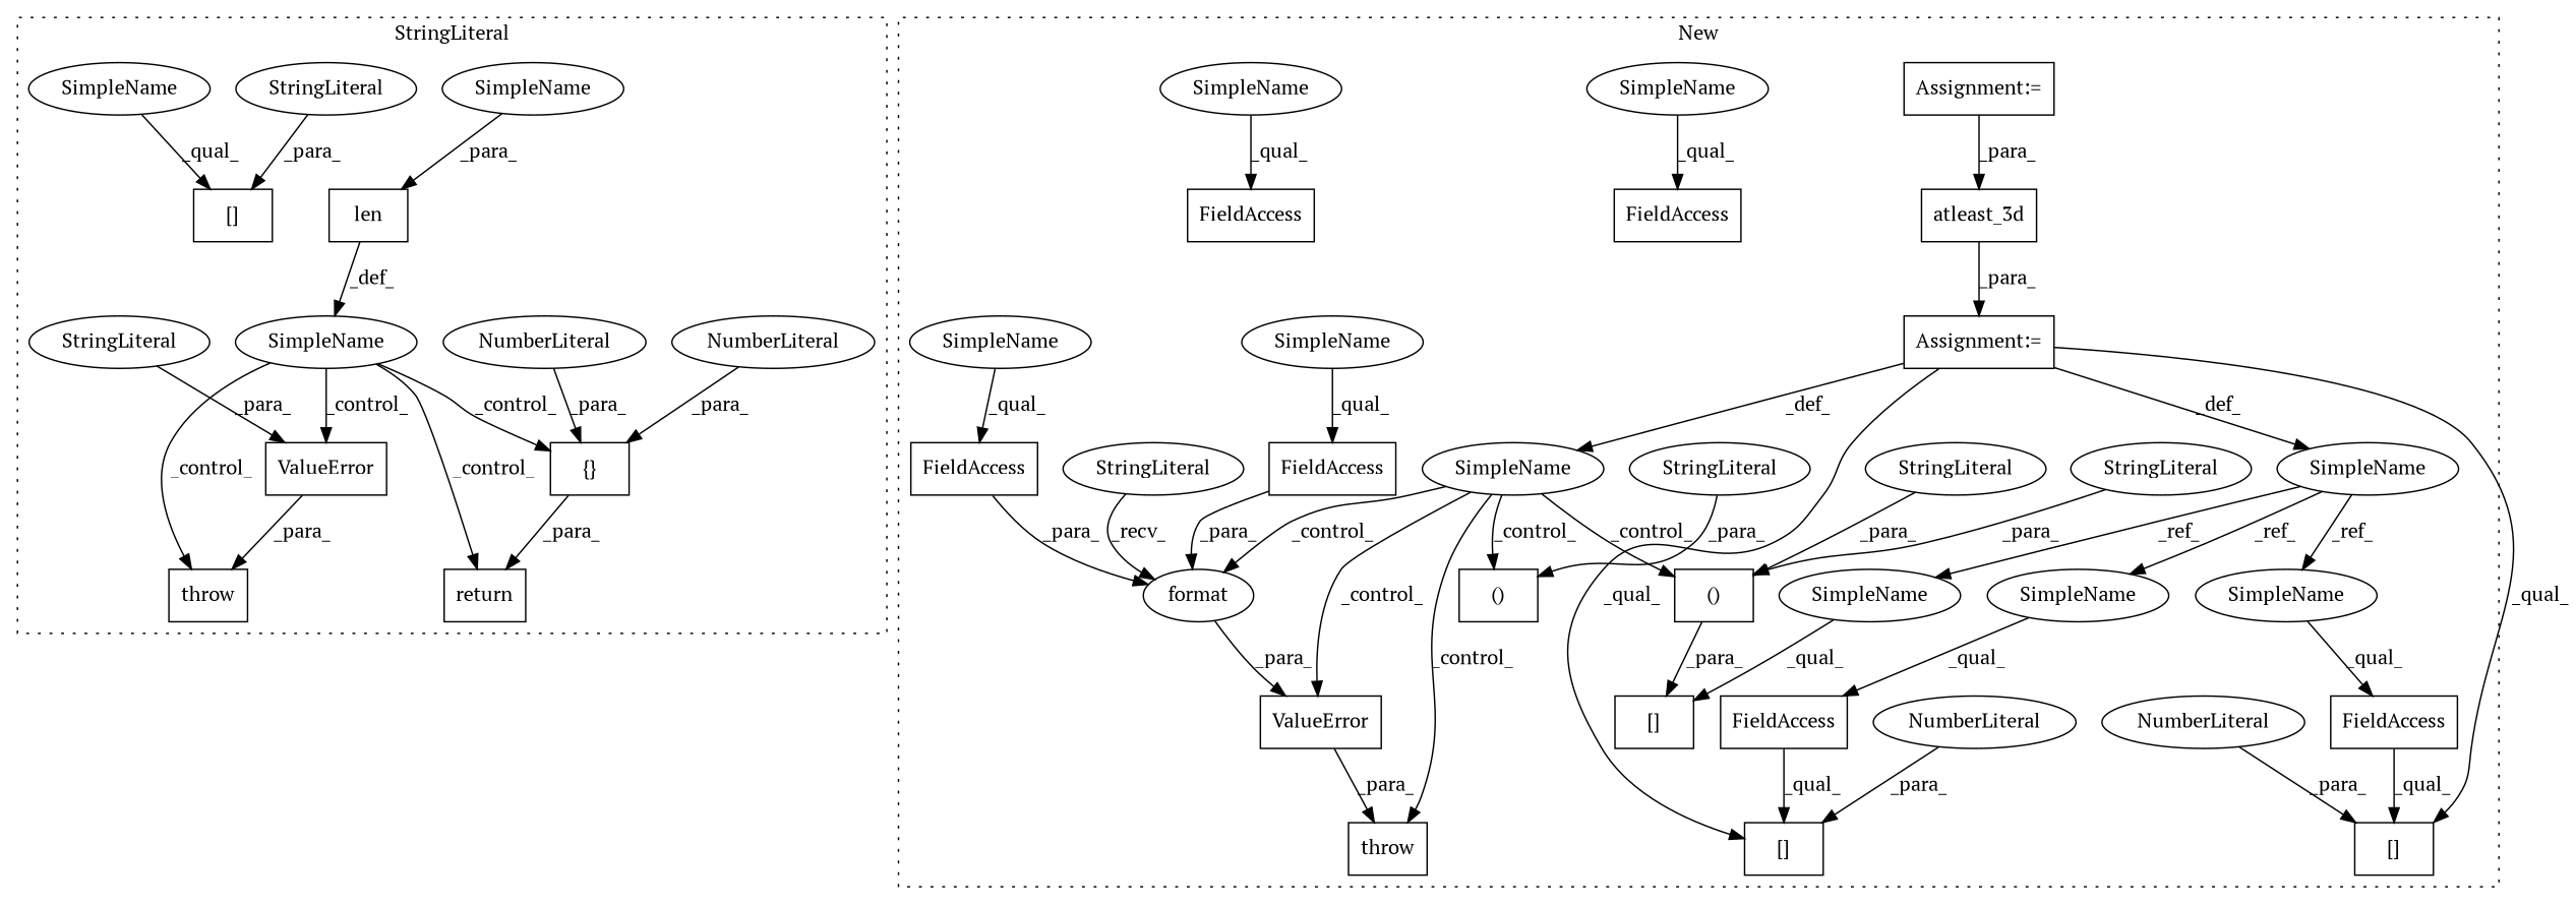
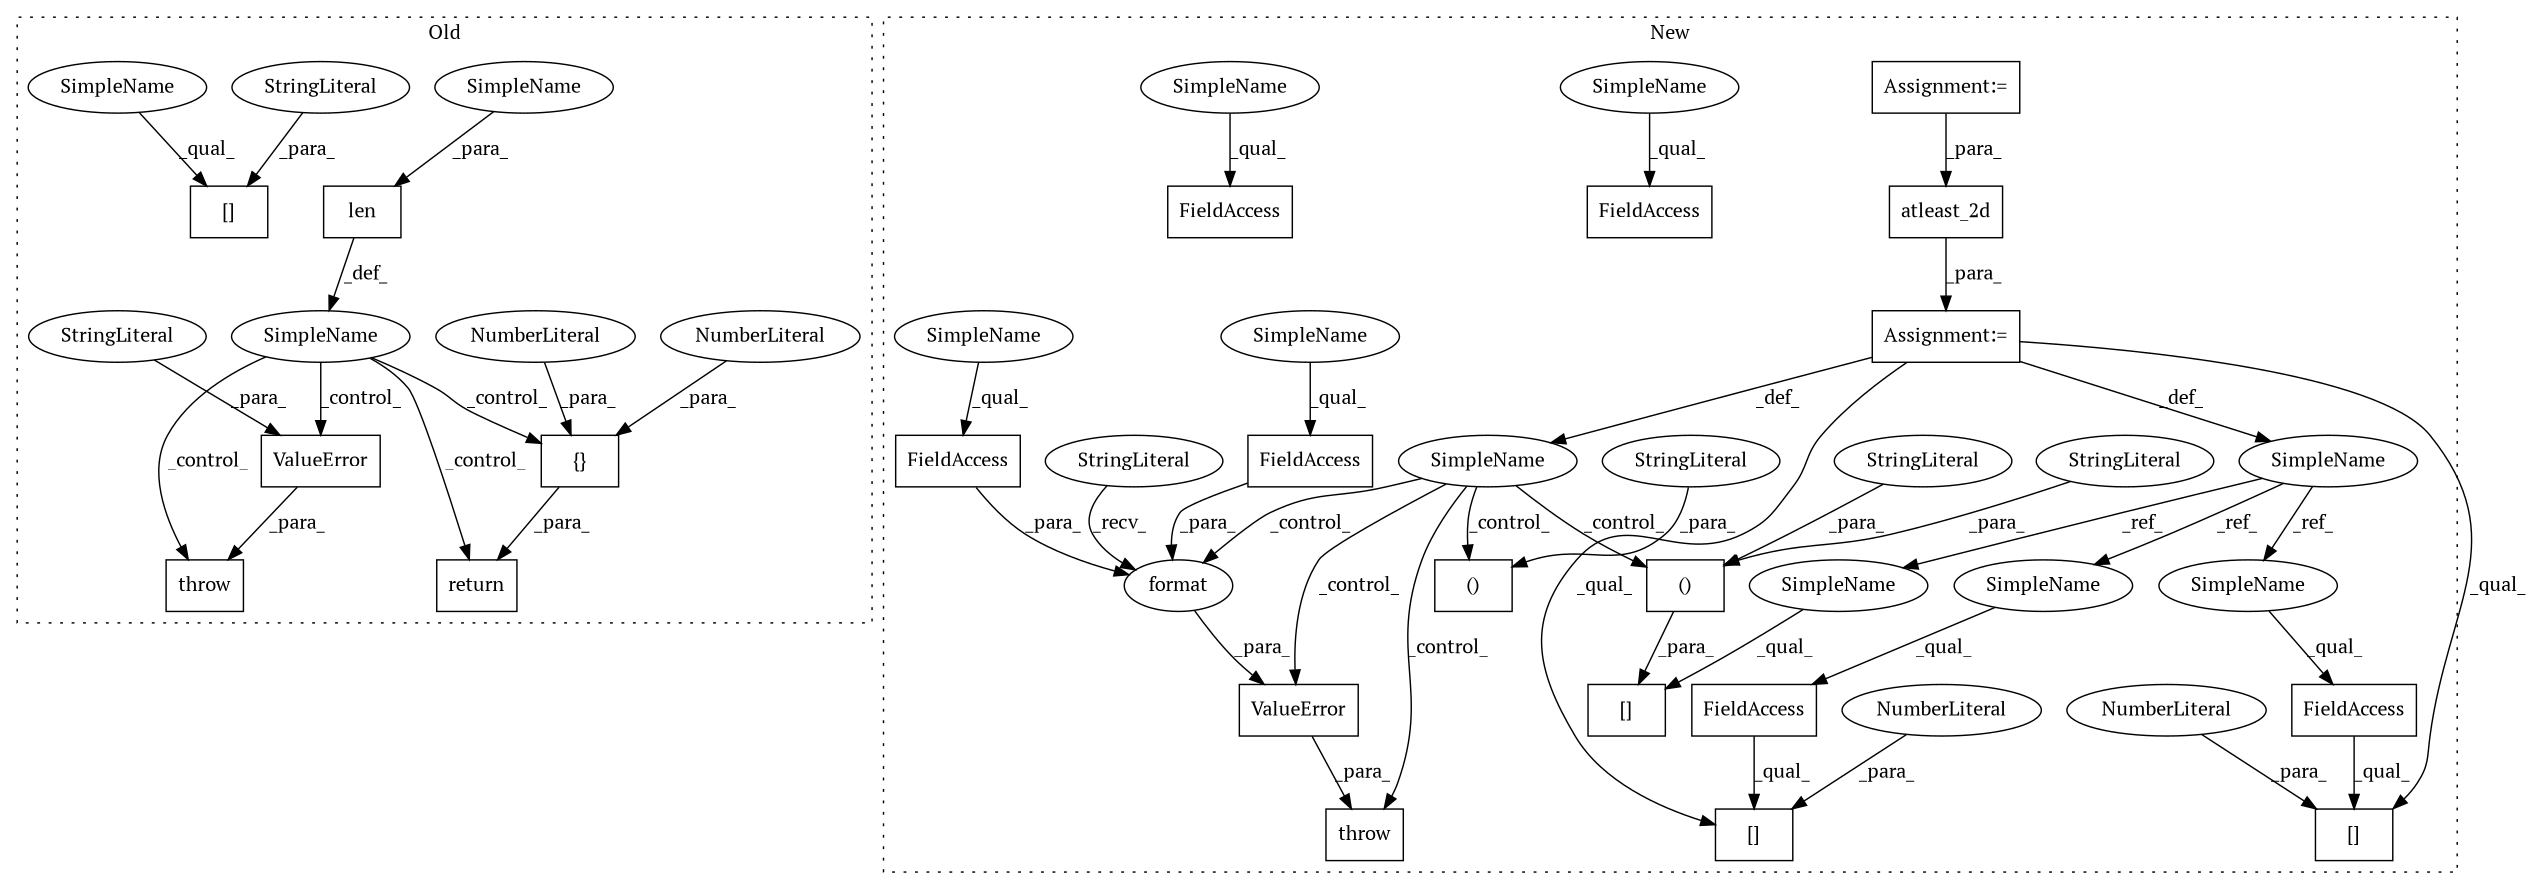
  digraph {
    fontname="PT Serif"
    node [a=42 fontname="PT Serif" l=2 shape=ellipse]
    edge [fontname="PT Serif"]
    n1 [a=53 l=6 label=throw s=1237 shape=box]
    n2 [a=32 l="11,1" label=ValueError s="1243,1277" shape=box]
    n3 [a=32 l="4,1" label=len s="1209,1215" shape=box]
    n4 [label=SimpleName l=""]
    n5 [a=45 l=23 label=StringLiteral s=1254]
    n6 [a=4 l="1,1" label="{}" s="1441,1449" shape=box]
    n7 [a=2 l="3,1" label="[]" s="1393,1414" shape=box]
    n8 [a=45 l=18 label=StringLiteral s=1396]
    n9 [a=41 l=7 label=return s=1290 shape=box]
    n10 [a=34 l=1 label=NumberLiteral s=1442]
    n11 [a=34 l=1 label=NumberLiteral s=1444]
    n12 [label=SimpleName s=1213]
    n13 [label=SimpleName s=1393]
-   n14 [a=32 l="11,1" label=atleast_3d s="1238,1251" shape=box]
+   n14 [a=32 l="11,1" label=atleast_2d s="1238,1251" shape=box]
    n15 [a=22 l=8 label=FieldAccess s=1262 shape=box]
    n16 [a=22 l=8 label=FieldAccess s=1409 shape=box]
    n17 [a=106 l=78 label="()" s=1452 shape=box]
    n18 [label=SimpleName l=""]
    n19 [a=106 l=47 label="()" s=1551 shape=box]
    n20 [a=32 l="11,1" label=ValueError s="1300,1371" shape=box]
    n21 [a=2 l="9,1" label="[]" s="1409,1419" shape=box]
    n22 [a=34 l=1 label=NumberLiteral s=1418]
    n23 [a=2 l="8,2" label="[]" s="1543,1598" shape=box]
    n24 [a=32 l="7,1" label=format s="1348,1370"]
    n25 [a=22 l=7 label=FieldAccess s=1363 shape=box]
    n26 [a=22 l=7 label=FieldAccess s=1355 shape=box]
    n27 [a=2 l="9,1" label="[]" s="1262,1272" shape=box]
    n28 [a=34 l=1 label=NumberLiteral s=1271]
    n29 [a=22 l=7 label=FieldAccess s=1421 shape=box]
    n30 [a=22 l=7 label=FieldAccess s=1429 shape=box]
    n31 [label=SimpleName s=1229]
    n32 [a=45 l=36 label=StringLiteral s=1311]
    n33 [a=45 l=16 label=StringLiteral s=1582]
    n34 [a=45 l=18 label=StringLiteral s=1551]
    n35 [a=45 l=18 label=StringLiteral s=1452]
    n36 [a=53 l=6 label=throw s=1294 shape=box]
    n37 [a=7 l=1 label="Assignment:=" s=1231 shape=box]
    n38 [a=7 label="Assignment:=" s=1181 shape=box]
    n39 [l=3 label=SimpleName s=1355]
    n40 [l=3 label=SimpleName s=1363]
    n41 [l=3 label=SimpleName s=1429]
    n42 [l=3 label=SimpleName s=1421]
    n43 [label=SimpleName s=1262]
    n44 [label=SimpleName s=1543]
    n45 [label=SimpleName s=1409]
    subgraph cluster_1 {
-     label=StringLiteral
+     label=Old
      style=dotted
      n1
      n2
      n3
      n4
      n5
      n6
      n7
      n8
      n9
      n10
      n11
      n12
      n13
    }
    subgraph cluster_2 {
      label=New
      style=dotted
      n14
      n15
      n16
      n17
      n18
      n19
      n20
      n21
      n22
      n23
      n24
      n25
      n26
      n27
      n28
      n29
      n30
      n31
      n32
      n33
      n34
      n35
      n36
      n37
      n38
      n39
      n40
      n41
      n42
      n43
      n44
      n45
    }
    n2 -> n1 [label=_para_]
    n3 -> n4 [label=_def_]
    n4 -> n1 [label=_control_]
    n4 -> n2 [label=_control_]
    n4 -> n6 [label=_control_]
    n4 -> n9 [label=_control_]
    n5 -> n2 [label=_para_]
    n6 -> n9 [label=_para_]
    n8 -> n7 [label=_para_]
    n10 -> n6 [label=_para_]
    n11 -> n6 [label=_para_]
    n12 -> n3 [label=_para_]
    n13 -> n7 [label=_qual_]
    n14 -> n37 [label=_para_]
    n15 -> n27 [label=_qual_]
    n16 -> n21 [label=_qual_]
    n18 -> n17 [label=_control_]
    n18 -> n19 [label=_control_]
    n18 -> n20 [label=_control_]
    n18 -> n24 [label=_control_]
    n18 -> n36 [label=_control_]
    n19 -> n23 [label=_para_]
    n20 -> n36 [label=_para_]
    n22 -> n21 [label=_para_]
    n24 -> n20 [label=_para_]
    n25 -> n24 [label=_para_]
    n26 -> n24 [label=_para_]
    n28 -> n27 [label=_para_]
    n31 -> n43 [label=_ref_]
    n31 -> n44 [label=_ref_]
    n31 -> n45 [label=_ref_]
    n32 -> n24 [label=_recv_]
    n33 -> n19 [label=_para_]
    n34 -> n19 [label=_para_]
    n35 -> n17 [label=_para_]
    n37 -> n18 [label=_def_]
    n37 -> n21 [label=_qual_]
    n37 -> n27 [label=_qual_]
    n37 -> n31 [label=_def_]
    n38 -> n14 [label=_para_]
    n39 -> n26 [label=_qual_]
    n40 -> n25 [label=_qual_]
    n41 -> n30 [label=_qual_]
    n42 -> n29 [label=_qual_]
    n43 -> n15 [label=_qual_]
    n44 -> n23 [label=_qual_]
    n45 -> n16 [label=_qual_]
  }
